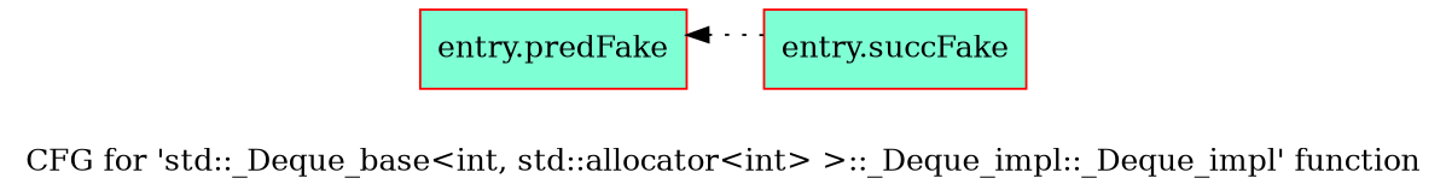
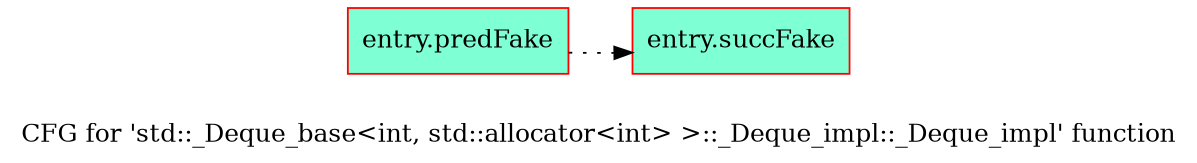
  digraph {
    label="CFG for 'std::_Deque_base\<int, std::allocator\<int\> \>::_Deque_impl::_Deque_impl' function"
    rankdir=LR
    node [shape=record style=filled fillcolor=aquamarine color=red]
    n1 [label="{entry.predFake}"]
    n2 [filename="/proj/xbuilds/2019.2_0801_1/installs/lin64/Vivado/HEAD/tps/lnx64/gcc-6.2.0/lib/gcc/x86_64-pc-linux-gnu/6.2.0/../../../../include/c++/6.2.0/bits/stl_deque.h" label="{entry.succFake}" linenumber=558]
-   n2 -> n1 [filename="/proj/xbuilds/2019.2_0801_1/installs/lin64/Vivado/HEAD/tps/lnx64/gcc-6.2.0/lib/gcc/x86_64-pc-linux-gnu/6.2.0/../../../../include/c++/6.2.0/bits/stl_deque.h" style=dotted]
+   n1 -> n2 [filename="/proj/xbuilds/2019.2_0801_1/installs/lin64/Vivado/HEAD/tps/lnx64/gcc-6.2.0/lib/gcc/x86_64-pc-linux-gnu/6.2.0/../../../../include/c++/6.2.0/bits/stl_deque.h" style=dotted]
  }
